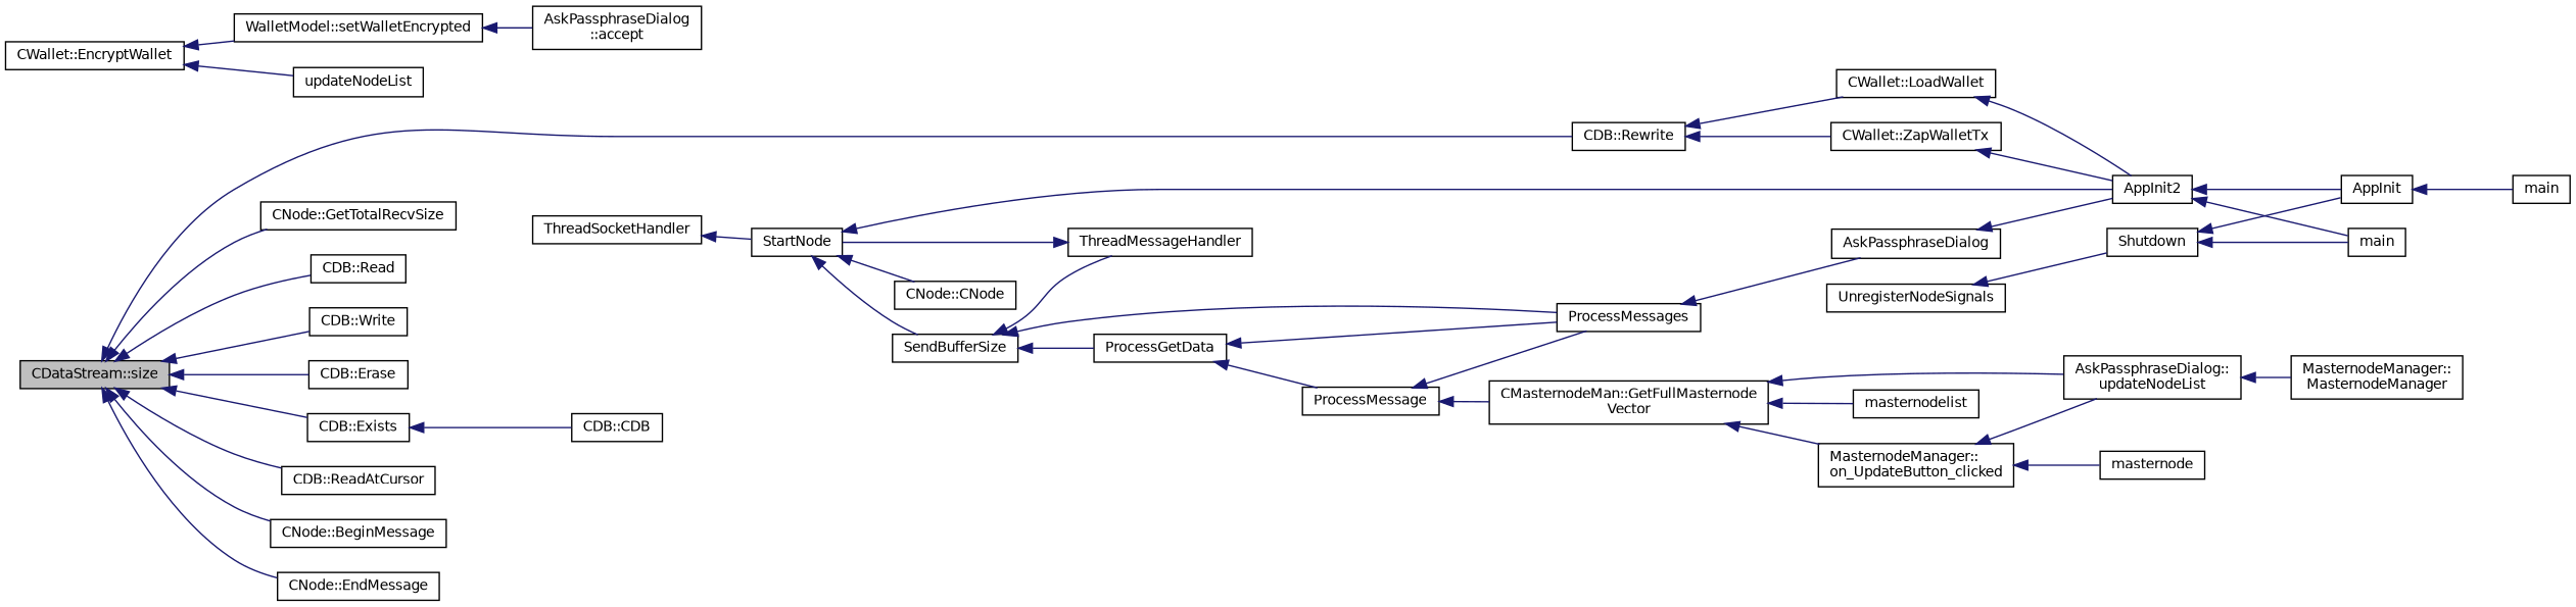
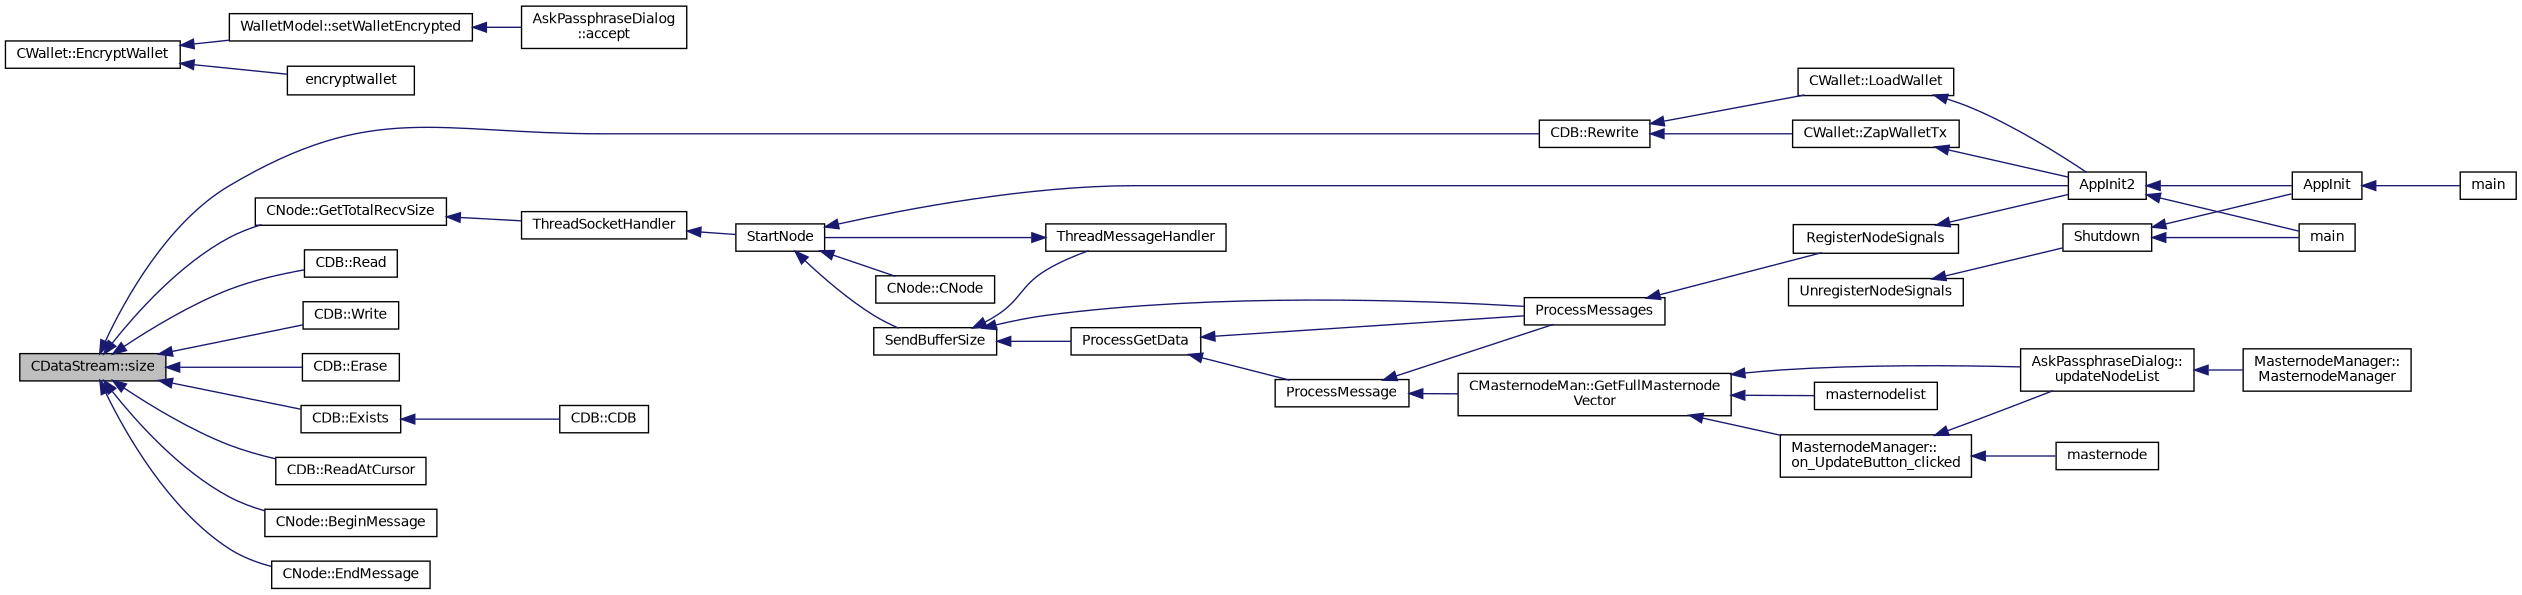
  digraph {
    rankdir=LR
    node [color=black fillcolor=white fontname=Helvetica fontsize=10 shape=record style=filled]
    edge [color=midnightblue dir=back fontname=Helvetica fontsize=10 labelfontname=Helvetica labelfontsize=10 style=solid]
    n1 [fillcolor=grey75 fontcolor=black height=0.2 label="CDataStream::size" width=0.4]
    n2 [height=0.2 label="CDB::Rewrite" width=0.4]
    n3 [height=0.2 label="CDB::Read" width=0.4]
    n4 [height=0.2 label="CDB::Write" width=0.4]
    n5 [height=0.2 label="CDB::Erase" width=0.4]
    n6 [height=0.2 label="CDB::Exists" width=0.4]
    n7 [height=0.2 label="CDB::ReadAtCursor" width=0.4]
    n8 [height=0.2 label="CNode::GetTotalRecvSize" width=0.4]
    n9 [height=0.2 label="CNode::BeginMessage" width=0.4]
    n10 [height=0.2 label="CNode::EndMessage" width=0.4]
    n11 [height=0.2 label="CWallet::LoadWallet" width=0.4]
    n12 [height=0.2 label="CWallet::ZapWalletTx" width=0.4]
    n13 [height=0.2 label="CDB::CDB" width=0.4]
    n14 [height=0.2 label=ProcessMessage width=0.4]
    n15 [height=0.2 label=ProcessMessages width=0.4]
    n16 [height=0.2 label="CMasternodeMan::GetFullMasternode\lVector" width=0.4]
    n17 [height=0.2 label=ThreadSocketHandler width=0.4]
    n18 [height=0.2 label="CWallet::EncryptWallet" width=0.4]
    n19 [height=0.2 label="WalletModel::setWalletEncrypted" width=0.4]
-   n20 [height=0.2 label=updateNodeList width=0.4]
+   n20 [height=0.2 label=encryptwallet width=0.4]
    n21 [height=0.2 label=AppInit2 width=0.4]
    n22 [height=0.2 label="AskPassphraseDialog\l::accept" width=0.4]
    n23 [height=0.2 label=AppInit width=0.4]
    n24 [height=0.2 label=main width=0.4]
    n25 [height=0.2 label=main width=0.4]
-   n26 [height=0.2 label=AskPassphraseDialog width=0.4]
+   n26 [height=0.2 label=RegisterNodeSignals width=0.4]
    n27 [height=0.2 label="AskPassphraseDialog::\lupdateNodeList" width=0.4]
    n28 [height=0.2 label="MasternodeManager::\lon_UpdateButton_clicked" width=0.4]
    n29 [height=0.2 label=masternodelist width=0.4]
    n30 [height=0.2 label=UnregisterNodeSignals width=0.4]
    n31 [height=0.2 label=Shutdown width=0.4]
    n32 [height=0.2 label="MasternodeManager::\lMasternodeManager" width=0.4]
    n33 [height=0.2 label=masternode width=0.4]
    n34 [height=0.2 label=StartNode width=0.4]
    n35 [height=0.2 label=SendBufferSize width=0.4]
    n36 [height=0.2 label="CNode::CNode" width=0.4]
    n37 [height=0.2 label=ProcessGetData width=0.4]
    n38 [height=0.2 label=ThreadMessageHandler width=0.4]
    n1 -> n2
    n1 -> n3
    n1 -> n4
    n1 -> n5
    n1 -> n6
    n1 -> n7
    n1 -> n8
    n1 -> n9
    n1 -> n10
    n2 -> n11
    n2 -> n12
    n6 -> n13
+   n8 -> n17
    n11 -> n21
    n12 -> n21
    n14 -> n15
    n14 -> n16
    n15 -> n26
    n16 -> n27
    n16 -> n28
    n16 -> n29
    n17 -> n34
    n18 -> n19
    n18 -> n20
    n19 -> n22
    n21 -> n23
    n21 -> n24
    n23 -> n25
    n26 -> n21
    n27 -> n32
    n28 -> n27
    n28 -> n33
    n30 -> n31
    n31 -> n23
    n31 -> n24
    n34 -> n21
    n34 -> n35
    n34 -> n36
    n35 -> n15
    n35 -> n37
    n35 -> n38
    n37 -> n14
    n37 -> n15
    n38 -> n34
  }
